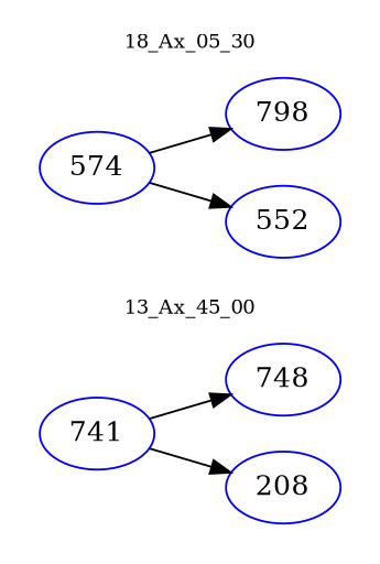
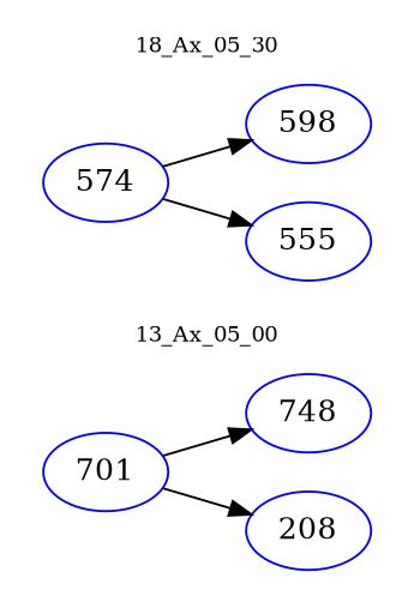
  digraph {
    rankdir=LR
    node [color=blue]
    edge [color=black]
-   n1 [label=741]
+   n1 [label=701]
    n2 [label=208]
    n3 [label=748]
    n4 [label=574]
-   n5 [label=552]
-   n6 [label=798]
+   n5 [label=555]
+   n6 [label=598]
    subgraph cluster_1 {
      color=white
      fontsize=10
-     label="13_Ax_45_00"
+     label="13_Ax_05_00"
      n1
      n2
      n3
    }
    subgraph cluster_2 {
      color=white
      fontsize=10
      label="18_Ax_05_30"
      n4
      n5
      n6
    }
    n1 -> n2
    n1 -> n3
    n4 -> n5
    n4 -> n6
  }
